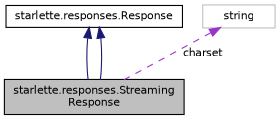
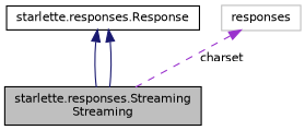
  digraph {
    node [color=black fillcolor=white fontname=Helvetica fontsize=10 shape=record style=filled]
    edge [color=midnightblue dir=back fontname=Helvetica fontsize=10 labelfontname=Helvetica labelfontsize=10 style=solid]
-   n1 [fillcolor=grey75 fontcolor=black height=0.2 label="starlette.responses.Streaming\lResponse" width=0.4]
+   n1 [fillcolor=grey75 fontcolor=black height=0.2 label="starlette.responses.Streaming\lStreaming" width=0.4]
    n2 [height=0.2 label="starlette.responses.Response" width=0.4]
-   n3 [color=grey75 height=0.2 label=string width=0.4]
+   n3 [color=grey75 height=0.2 label=responses width=0.4]
    n2 -> n1
    n2 -> n1
    n3 -> n1 [color=darkorchid3 label=" charset" style=dashed]
  }
